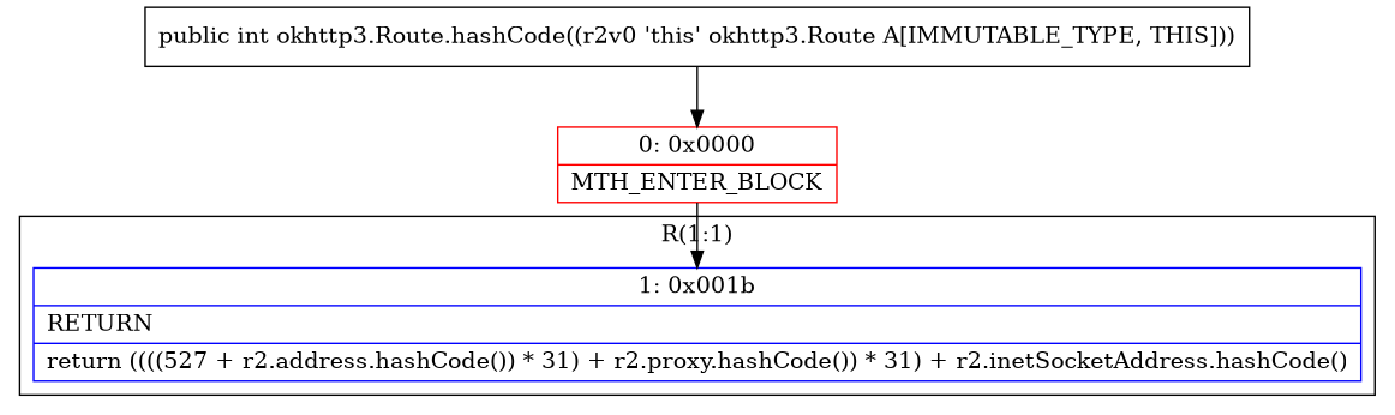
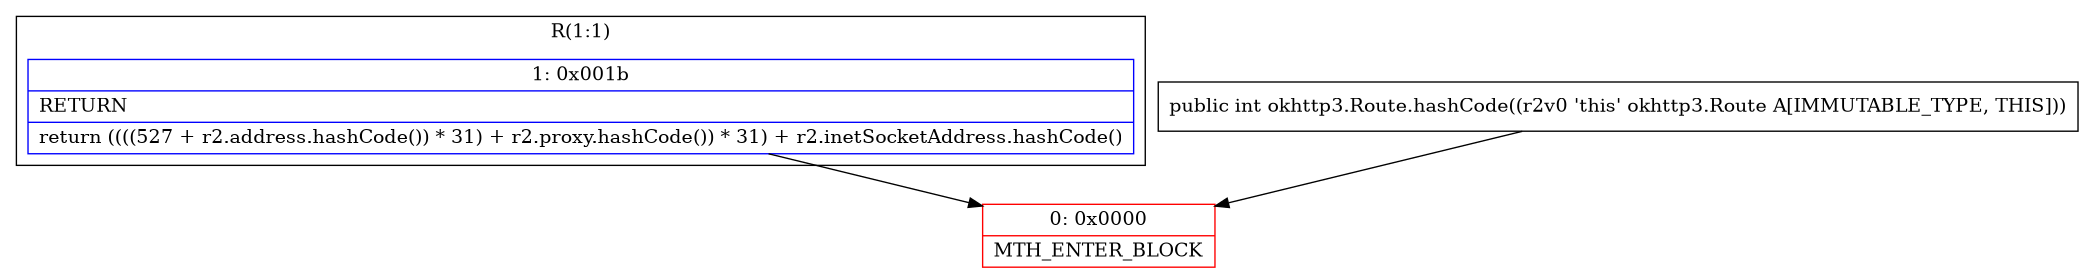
  digraph {
    node [shape=record]
    n1 [color=blue label="{1\:\ 0x001b|RETURN\l|return ((((527 + r2.address.hashCode()) * 31) + r2.proxy.hashCode()) * 31) + r2.inetSocketAddress.hashCode()\l}"]
    n2 [color=red label="{0\:\ 0x0000|MTH_ENTER_BLOCK\l}"]
    n3 [label="{public int okhttp3.Route.hashCode((r2v0 'this' okhttp3.Route A[IMMUTABLE_TYPE, THIS])) }"]
    subgraph cluster_1 {
      label="R(1:1)"
      n1
    }
-   n2 -> n1
+   n1 -> n2
    n3 -> n2
  }
